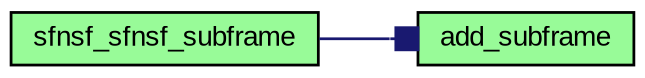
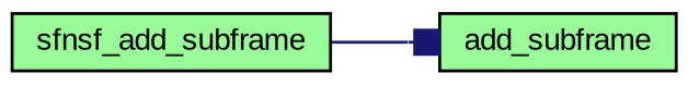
  digraph {
    rankdir=LR
    fontname="Liberation Sans"
    node [color=black fillcolor=palegreen fontname="Liberation Sans" fontsize=10 shape=record style=filled]
-   n1 [fontcolor=black height=0.2 label=sfnsf_sfnsf_subframe width=0.4]
+   n1 [fontcolor=black height=0.2 label=sfnsf_add_subframe width=0.4]
    n2 [height=0.2 label=add_subframe width=0.4]
    n1 -> n2 [color=midnightblue fontname="Liberation Sans" fontsize=10 labelfontname=Helvetica labelfontsize=10 style=solid arrowhead=box]
  }
